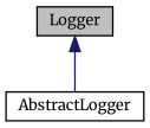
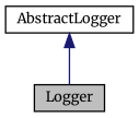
  digraph {
    fontname=Merriweather
    node [color=black fontname=Merriweather fontsize=10 shape=record style=filled]
    n1 [fillcolor=grey75 fontcolor=black height=0.2 label=Logger width=0.4]
    n2 [fillcolor=white height=0.2 label=AbstractLogger width=0.4]
-   n1 -> n2 [color=midnightblue dir=back fontname=Merriweather fontsize=10 labelfontname=Helvetica labelfontsize=10 style=solid]
+   n2 -> n1 [color=midnightblue dir=back fontname=Merriweather fontsize=10 labelfontname=Helvetica labelfontsize=10 style=solid]
  }
